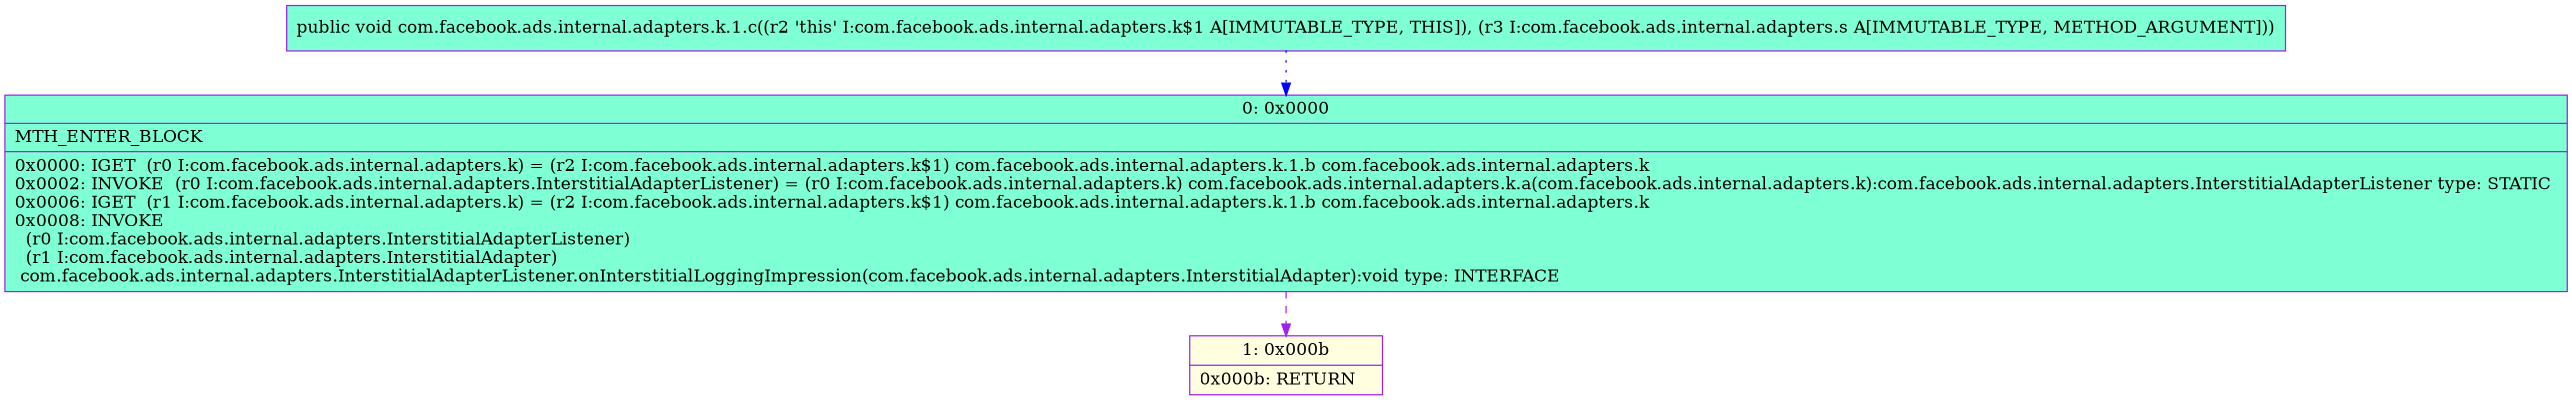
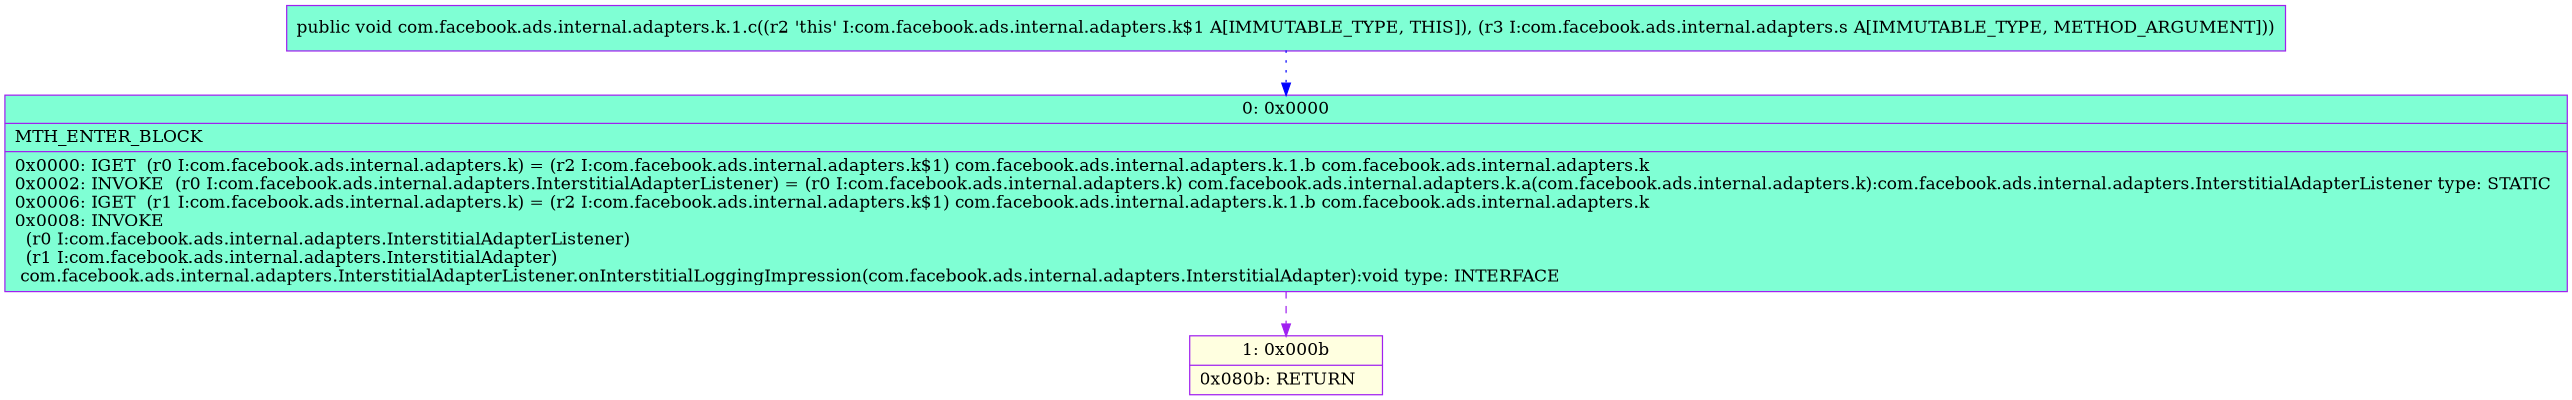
  digraph {
    node [shape=record style=filled fillcolor=aquamarine color=purple]
    edge [arrowhead=normal]
    n1 [label="{0\:\ 0x0000|MTH_ENTER_BLOCK\l|0x0000: IGET  (r0 I:com.facebook.ads.internal.adapters.k) = (r2 I:com.facebook.ads.internal.adapters.k$1) com.facebook.ads.internal.adapters.k.1.b com.facebook.ads.internal.adapters.k \l0x0002: INVOKE  (r0 I:com.facebook.ads.internal.adapters.InterstitialAdapterListener) = (r0 I:com.facebook.ads.internal.adapters.k) com.facebook.ads.internal.adapters.k.a(com.facebook.ads.internal.adapters.k):com.facebook.ads.internal.adapters.InterstitialAdapterListener type: STATIC \l0x0006: IGET  (r1 I:com.facebook.ads.internal.adapters.k) = (r2 I:com.facebook.ads.internal.adapters.k$1) com.facebook.ads.internal.adapters.k.1.b com.facebook.ads.internal.adapters.k \l0x0008: INVOKE  \l  (r0 I:com.facebook.ads.internal.adapters.InterstitialAdapterListener)\l  (r1 I:com.facebook.ads.internal.adapters.InterstitialAdapter)\l com.facebook.ads.internal.adapters.InterstitialAdapterListener.onInterstitialLoggingImpression(com.facebook.ads.internal.adapters.InterstitialAdapter):void type: INTERFACE \l}"]
-   n2 [label="{1\:\ 0x000b|0x000b: RETURN   \l}" fillcolor=lightyellow]
+   n2 [label="{1\:\ 0x000b|0x080b: RETURN   \l}" fillcolor=lightyellow]
    n3 [label="{public void com.facebook.ads.internal.adapters.k.1.c((r2 'this' I:com.facebook.ads.internal.adapters.k$1 A[IMMUTABLE_TYPE, THIS]), (r3 I:com.facebook.ads.internal.adapters.s A[IMMUTABLE_TYPE, METHOD_ARGUMENT])) }"]
    n1 -> n2 [color=purple style=dashed]
    n3 -> n1 [color=blue style=dotted]
  }
